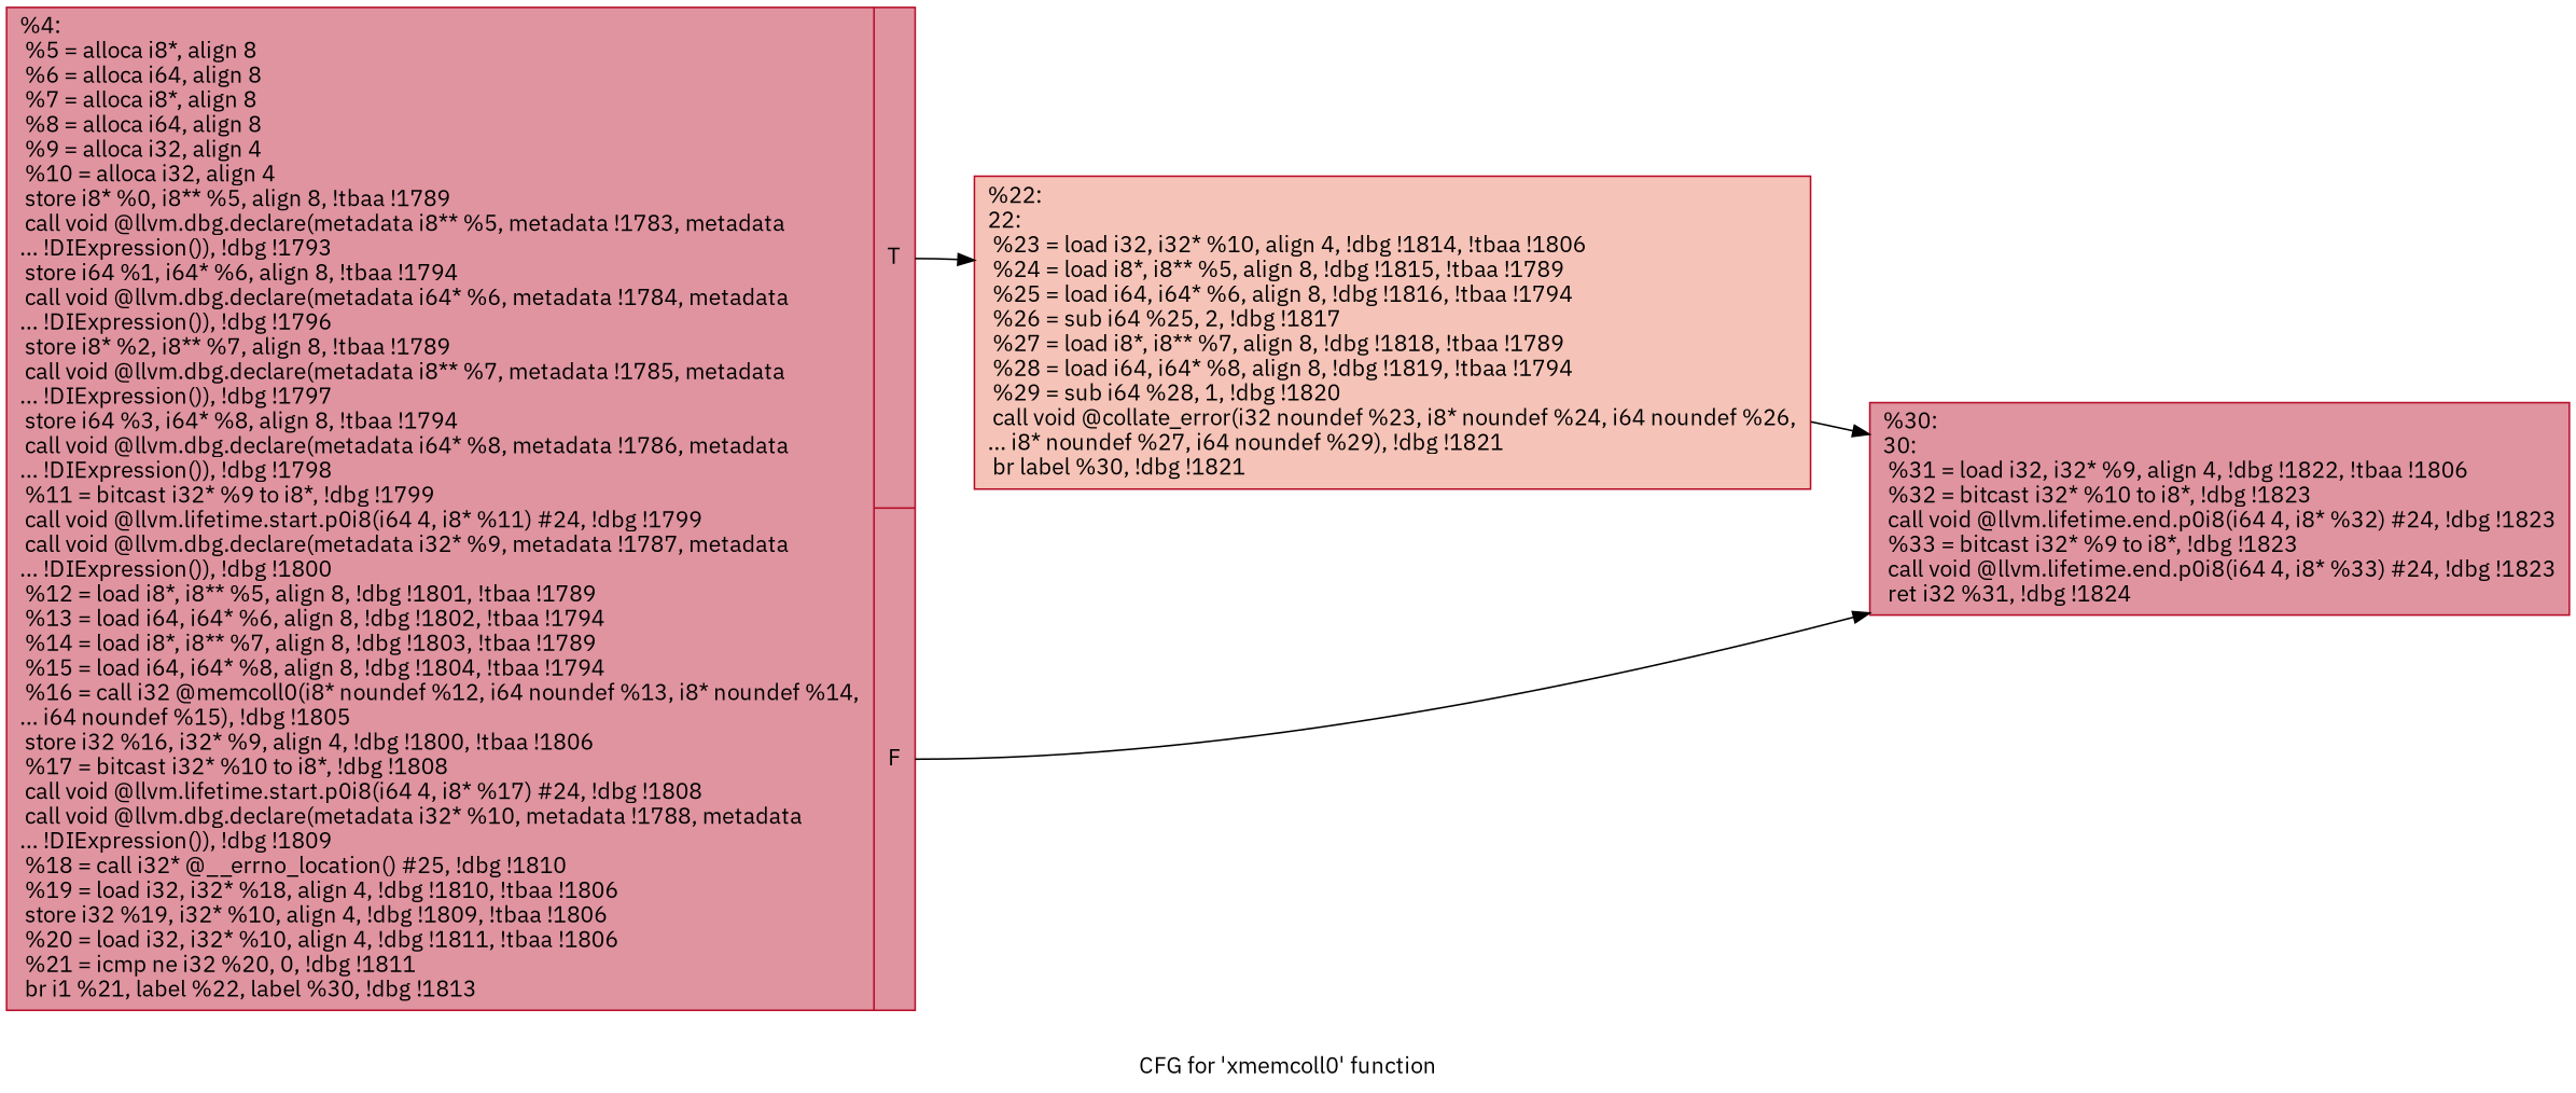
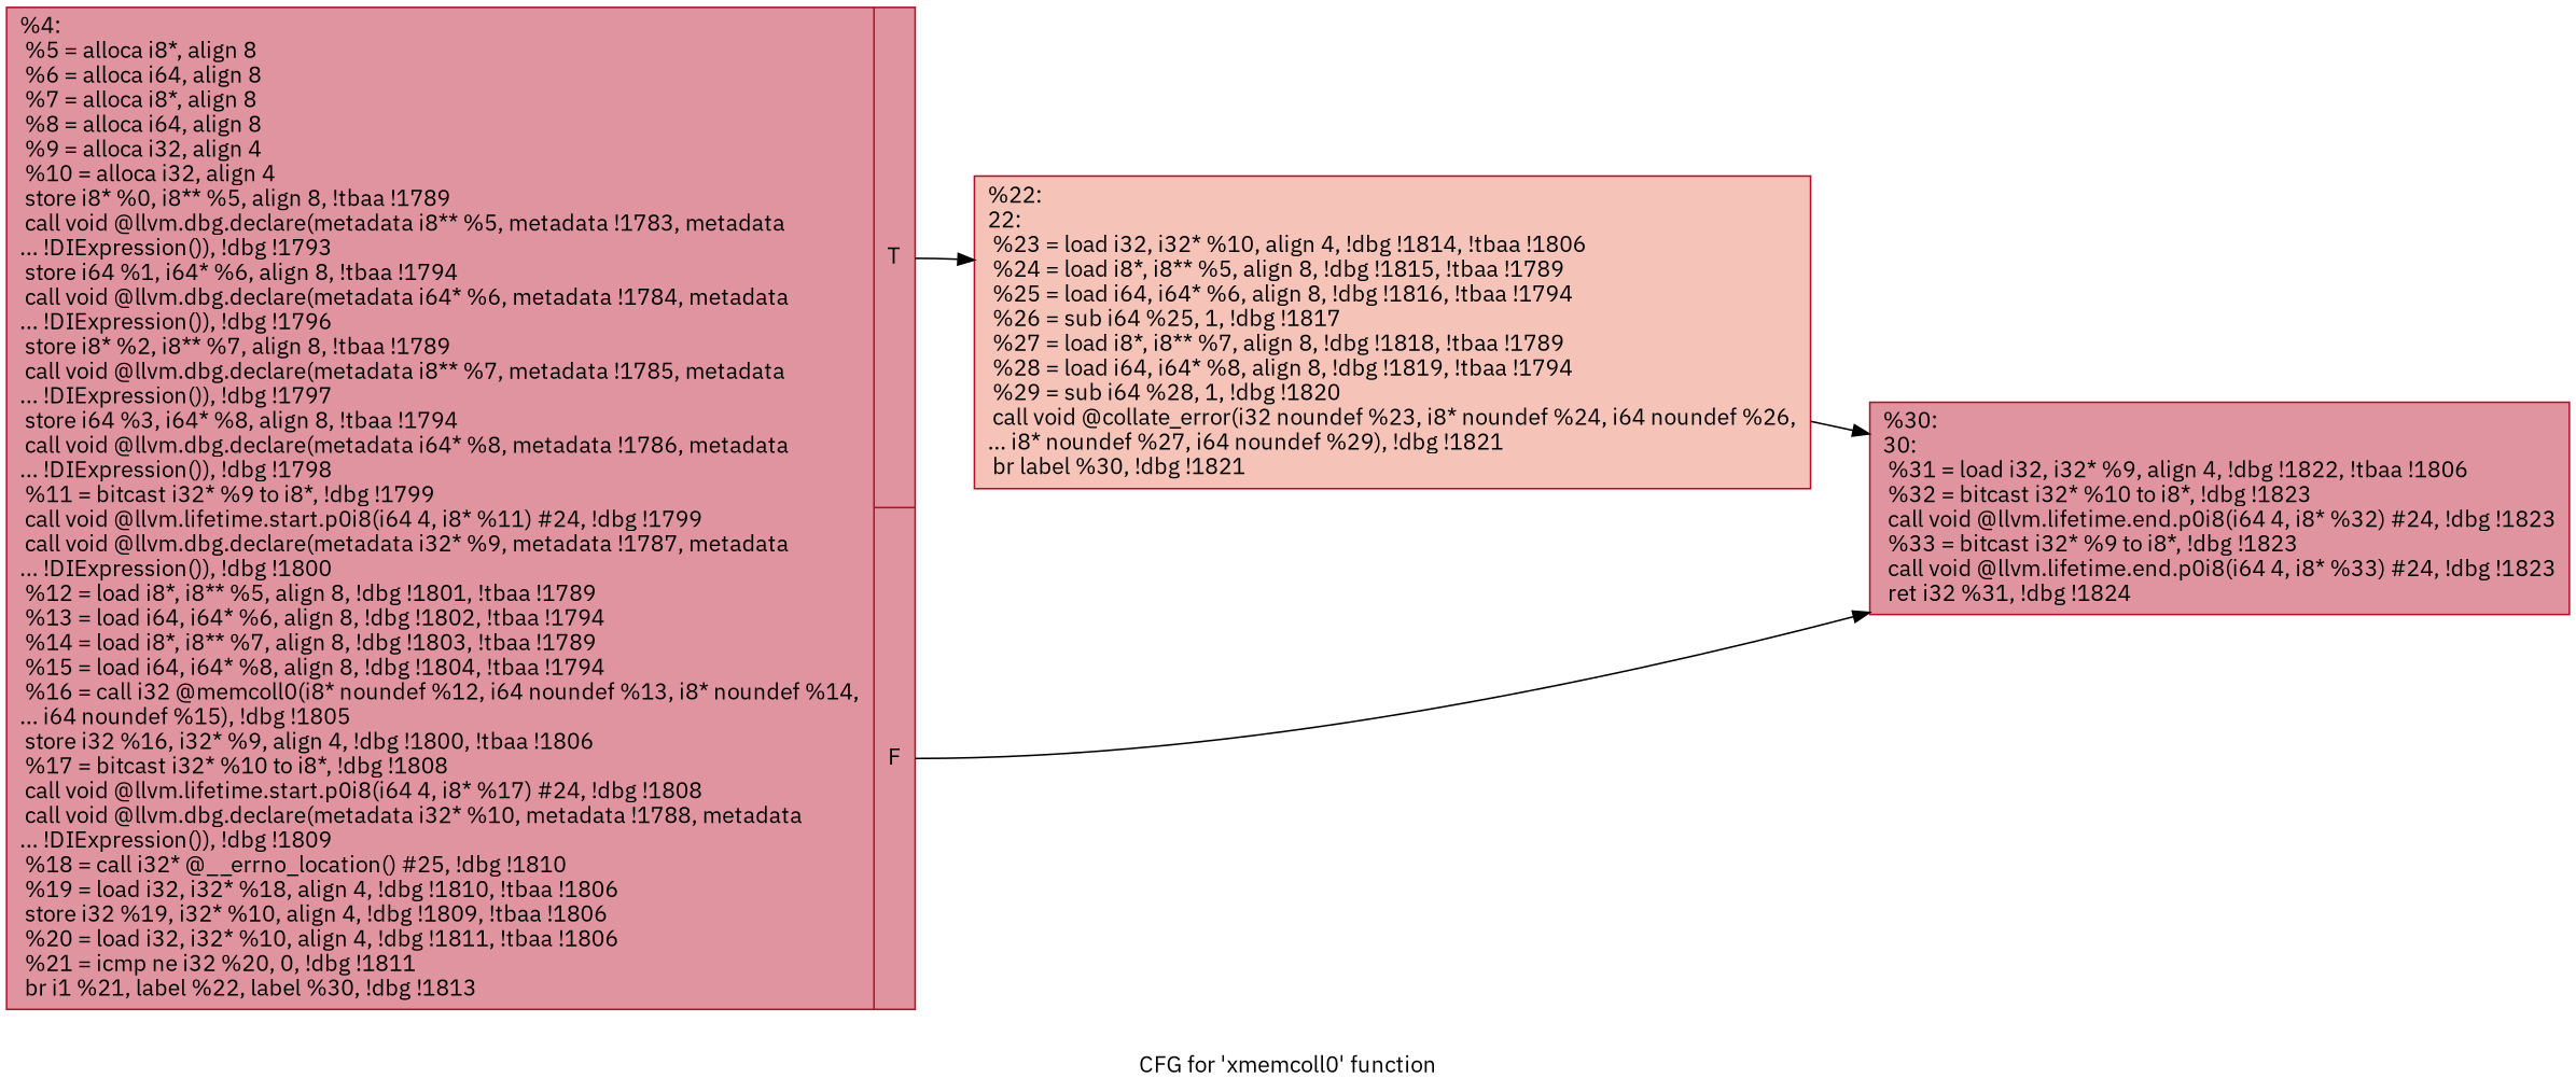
  digraph {
    label="CFG for 'xmemcoll0' function"
    rankdir=LR
    fontname="IBM Plex Sans"
    node [color="#b70d28ff" fillcolor="#b70d2870" shape=record style=filled fontname="IBM Plex Sans"]
    edge [fontname="IBM Plex Sans"]
    n1 [label="{%4:\l  %5 = alloca i8*, align 8\l  %6 = alloca i64, align 8\l  %7 = alloca i8*, align 8\l  %8 = alloca i64, align 8\l  %9 = alloca i32, align 4\l  %10 = alloca i32, align 4\l  store i8* %0, i8** %5, align 8, !tbaa !1789\l  call void @llvm.dbg.declare(metadata i8** %5, metadata !1783, metadata\l... !DIExpression()), !dbg !1793\l  store i64 %1, i64* %6, align 8, !tbaa !1794\l  call void @llvm.dbg.declare(metadata i64* %6, metadata !1784, metadata\l... !DIExpression()), !dbg !1796\l  store i8* %2, i8** %7, align 8, !tbaa !1789\l  call void @llvm.dbg.declare(metadata i8** %7, metadata !1785, metadata\l... !DIExpression()), !dbg !1797\l  store i64 %3, i64* %8, align 8, !tbaa !1794\l  call void @llvm.dbg.declare(metadata i64* %8, metadata !1786, metadata\l... !DIExpression()), !dbg !1798\l  %11 = bitcast i32* %9 to i8*, !dbg !1799\l  call void @llvm.lifetime.start.p0i8(i64 4, i8* %11) #24, !dbg !1799\l  call void @llvm.dbg.declare(metadata i32* %9, metadata !1787, metadata\l... !DIExpression()), !dbg !1800\l  %12 = load i8*, i8** %5, align 8, !dbg !1801, !tbaa !1789\l  %13 = load i64, i64* %6, align 8, !dbg !1802, !tbaa !1794\l  %14 = load i8*, i8** %7, align 8, !dbg !1803, !tbaa !1789\l  %15 = load i64, i64* %8, align 8, !dbg !1804, !tbaa !1794\l  %16 = call i32 @memcoll0(i8* noundef %12, i64 noundef %13, i8* noundef %14,\l... i64 noundef %15), !dbg !1805\l  store i32 %16, i32* %9, align 4, !dbg !1800, !tbaa !1806\l  %17 = bitcast i32* %10 to i8*, !dbg !1808\l  call void @llvm.lifetime.start.p0i8(i64 4, i8* %17) #24, !dbg !1808\l  call void @llvm.dbg.declare(metadata i32* %10, metadata !1788, metadata\l... !DIExpression()), !dbg !1809\l  %18 = call i32* @__errno_location() #25, !dbg !1810\l  %19 = load i32, i32* %18, align 4, !dbg !1810, !tbaa !1806\l  store i32 %19, i32* %10, align 4, !dbg !1809, !tbaa !1806\l  %20 = load i32, i32* %10, align 4, !dbg !1811, !tbaa !1806\l  %21 = icmp ne i32 %20, 0, !dbg !1811\l  br i1 %21, label %22, label %30, !dbg !1813\l|{<s0>T|<s1>F}}"]
-   n2 [fillcolor="#e8765c70" label="{%22:\l22:                                               \l  %23 = load i32, i32* %10, align 4, !dbg !1814, !tbaa !1806\l  %24 = load i8*, i8** %5, align 8, !dbg !1815, !tbaa !1789\l  %25 = load i64, i64* %6, align 8, !dbg !1816, !tbaa !1794\l  %26 = sub i64 %25, 2, !dbg !1817\l  %27 = load i8*, i8** %7, align 8, !dbg !1818, !tbaa !1789\l  %28 = load i64, i64* %8, align 8, !dbg !1819, !tbaa !1794\l  %29 = sub i64 %28, 1, !dbg !1820\l  call void @collate_error(i32 noundef %23, i8* noundef %24, i64 noundef %26,\l... i8* noundef %27, i64 noundef %29), !dbg !1821\l  br label %30, !dbg !1821\l}"]
+   n2 [fillcolor="#e8765c70" label="{%22:\l22:                                               \l  %23 = load i32, i32* %10, align 4, !dbg !1814, !tbaa !1806\l  %24 = load i8*, i8** %5, align 8, !dbg !1815, !tbaa !1789\l  %25 = load i64, i64* %6, align 8, !dbg !1816, !tbaa !1794\l  %26 = sub i64 %25, 1, !dbg !1817\l  %27 = load i8*, i8** %7, align 8, !dbg !1818, !tbaa !1789\l  %28 = load i64, i64* %8, align 8, !dbg !1819, !tbaa !1794\l  %29 = sub i64 %28, 1, !dbg !1820\l  call void @collate_error(i32 noundef %23, i8* noundef %24, i64 noundef %26,\l... i8* noundef %27, i64 noundef %29), !dbg !1821\l  br label %30, !dbg !1821\l}"]
    n3 [label="{%30:\l30:                                               \l  %31 = load i32, i32* %9, align 4, !dbg !1822, !tbaa !1806\l  %32 = bitcast i32* %10 to i8*, !dbg !1823\l  call void @llvm.lifetime.end.p0i8(i64 4, i8* %32) #24, !dbg !1823\l  %33 = bitcast i32* %9 to i8*, !dbg !1823\l  call void @llvm.lifetime.end.p0i8(i64 4, i8* %33) #24, !dbg !1823\l  ret i32 %31, !dbg !1824\l}"]
    n1 -> n2 [tailport=s0]
    n1 -> n3 [tailport=s1]
    n2 -> n3
  }
